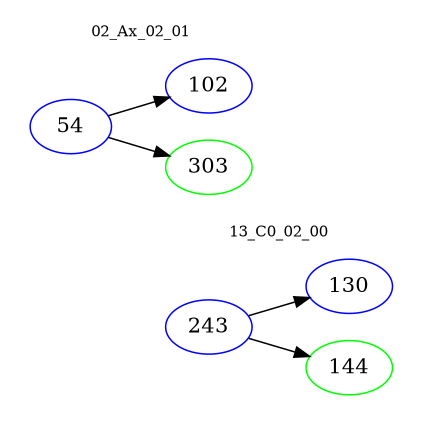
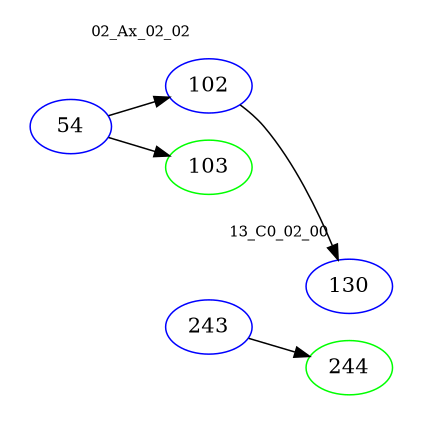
  digraph {
    rankdir=LR
    node [color=blue]
    edge [color=black]
    n1 [label=54]
-   n2 [color=green label=303]
+   n2 [color=green label=103]
    n3 [label=102]
    n4 [label=243]
    n5 [label=130]
-   n6 [color=green label=144]
+   n6 [color=green label=244]
    subgraph cluster_1 {
      color=white
      fontsize=10
-     label="02_Ax_02_01"
+     label="02_Ax_02_02"
      n1
      n2
      n3
    }
    subgraph cluster_2 {
      color=white
      fontsize=10
      label="13_C0_02_00"
      n4
      n5
      n6
    }
    n1 -> n2
    n1 -> n3
-   n4 -> n5
+   n3 -> n5
    n4 -> n6
  }
